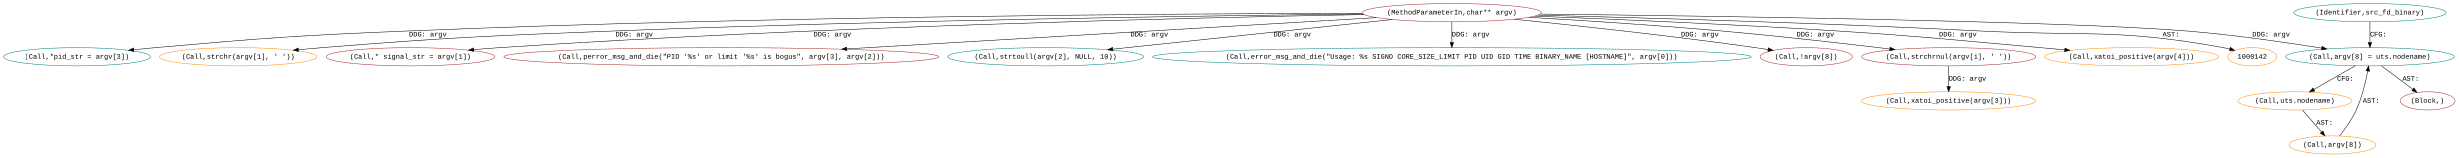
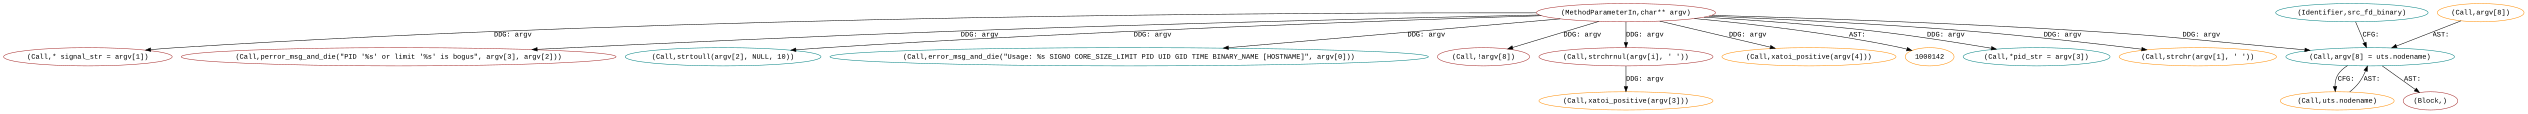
  digraph {
    fontname="Liberation Mono"
    node [color=brown fontname="Liberation Mono"]
    edge [fontname="Liberation Mono"]
    n1 [color=teal label="(Call,argv[8] = uts.nodename)"]
    n2 [label="(Block,)"]
    n3 [color=darkorange label="(Call,uts.nodename)"]
    n4 [label="(MethodParameterIn,char** argv)"]
    n5 [color=teal label="(Call,*pid_str = argv[3])"]
    n6 [color=darkorange label="(Call,strchr(argv[1], ' '))"]
    n7 [label="(Call,* signal_str = argv[1])"]
    n8 [label="(Call,perror_msg_and_die(\"PID '%s' or limit '%s' is bogus\", argv[3], argv[2]))"]
    n9 [color=teal label="(Call,strtoull(argv[2], NULL, 10))"]
    n10 [color=teal label="(Call,error_msg_and_die(\"Usage: %s SIGNO CORE_SIZE_LIMIT PID UID GID TIME BINARY_NAME [HOSTNAME]\", argv[0]))"]
    n11 [label="(Call,!argv[8])"]
    n12 [label="(Call,strchrnul(argv[i], ' '))"]
    n13 [color=darkorange label="(Call,xatoi_positive(argv[4]))"]
    1000142 [color=darkorange]
    n15 [color=darkorange label="(Call,xatoi_positive(argv[3]))"]
    n16 [color=teal label="(Identifier,src_fd_binary)"]
    n17 [color=darkorange label="(Call,argv[8])"]
    n1 -> n2 [label="AST: "]
    n1 -> n3 [label="CFG: "]
-   n3 -> n17 [label="AST: "]
+   n3 -> n1 [label="AST: "]
    n4 -> n1 [label="DDG: argv"]
    n4 -> n5 [label="DDG: argv"]
    n4 -> n6 [label="DDG: argv"]
    n4 -> n7 [label="DDG: argv"]
    n4 -> n8 [label="DDG: argv"]
    n4 -> n9 [label="DDG: argv"]
    n4 -> n10 [label="DDG: argv"]
    n4 -> n11 [label="DDG: argv"]
    n4 -> n12 [label="DDG: argv"]
    n4 -> n13 [label="DDG: argv"]
    n4 -> 1000142 [label="AST: "]
    n12 -> n15 [label="DDG: argv"]
    n16 -> n1 [label="CFG: "]
    n17 -> n1 [label="AST: "]
  }
